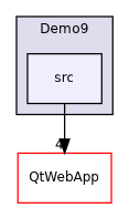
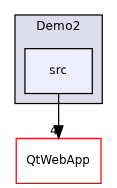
  digraph {
    compound=true
    node [fontname=Helvetica fontsize=10 shape=box style=filled]
    n1 [fillcolor="#eeeeff" label=src pencolor=black]
    n2 [color=red fillcolor=white label=QtWebApp]
    subgraph cluster_1 {
      bgcolor="#ddddee"
      fontname=Helvetica
      fontsize=10
-     label=Demo9
+     label=Demo2
      pencolor=black
      n1
    }
    n1 -> n2 [headlabel=4 labeldistance=1.5 labelfontname=Helvetica labelfontsize=10]
  }
